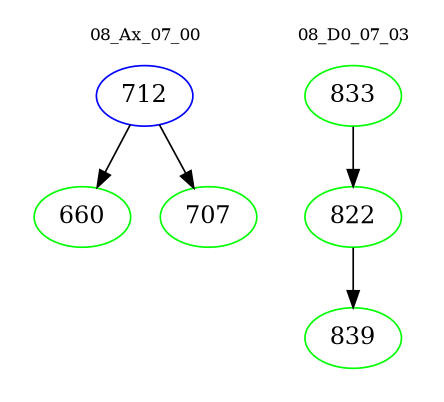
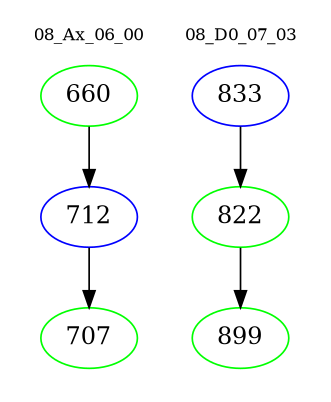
  digraph {
    fontname="DejaVu Serif"
    node [color=green fontname="DejaVu Serif"]
    edge [color=black fontname="DejaVu Serif"]
    n1 [color=blue label=712]
    n2 [label=660]
    n3 [label=707]
-   n4 [label=833]
+   n4 [color=blue label=833]
    n5 [label=822]
-   n6 [label=839]
+   n6 [label=899]
    subgraph cluster_1 {
      color=white
      fontsize=10
-     label="08_Ax_07_00"
+     label="08_Ax_06_00"
      n1
      n2
      n3
    }
    subgraph cluster_2 {
      color=white
      fontsize=10
      label="08_D0_07_03"
      n4
      n5
      n6
    }
-   n1 -> n2
+   n2 -> n1
    n1 -> n3
    n4 -> n5
    n5 -> n6
  }
